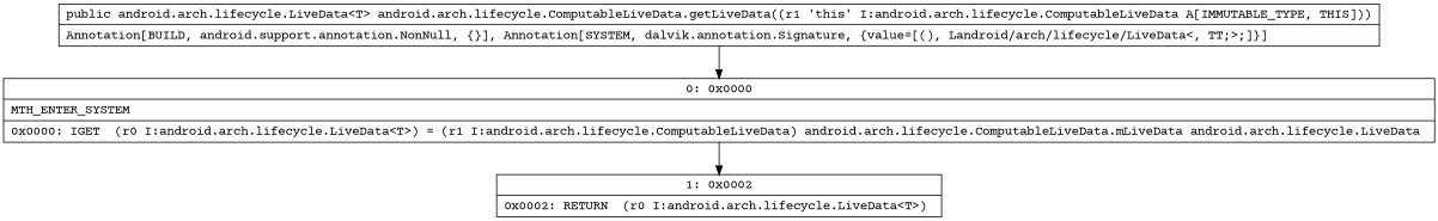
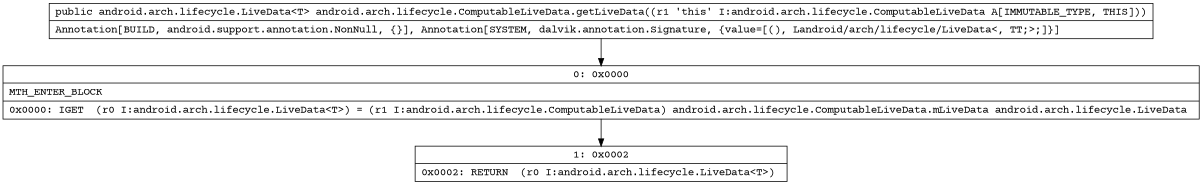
  digraph {
    fontname="Courier Prime"
    node [shape=record fontname="Courier Prime"]
    edge [fontname="Courier Prime"]
-   n1 [label="{0\:\ 0x0000|MTH_ENTER_SYSTEM\l|0x0000: IGET  (r0 I:android.arch.lifecycle.LiveData\<T\>) = (r1 I:android.arch.lifecycle.ComputableLiveData) android.arch.lifecycle.ComputableLiveData.mLiveData android.arch.lifecycle.LiveData \l}"]
+   n1 [label="{0\:\ 0x0000|MTH_ENTER_BLOCK\l|0x0000: IGET  (r0 I:android.arch.lifecycle.LiveData\<T\>) = (r1 I:android.arch.lifecycle.ComputableLiveData) android.arch.lifecycle.ComputableLiveData.mLiveData android.arch.lifecycle.LiveData \l}"]
    n2 [label="{1\:\ 0x0002|0x0002: RETURN  (r0 I:android.arch.lifecycle.LiveData\<T\>) \l}"]
    n3 [label="{public android.arch.lifecycle.LiveData\<T\> android.arch.lifecycle.ComputableLiveData.getLiveData((r1 'this' I:android.arch.lifecycle.ComputableLiveData A[IMMUTABLE_TYPE, THIS]))  | Annotation[BUILD, android.support.annotation.NonNull, \{\}], Annotation[SYSTEM, dalvik.annotation.Signature, \{value=[(), Landroid\/arch\/lifecycle\/LiveData\<, TT;\>;]\}]\l}"]
    n1 -> n2
    n3 -> n1
  }
